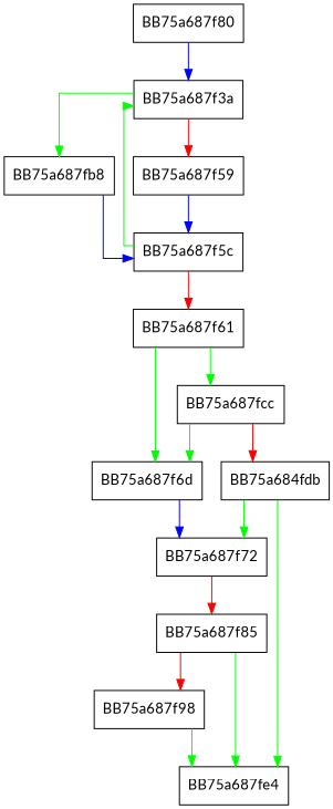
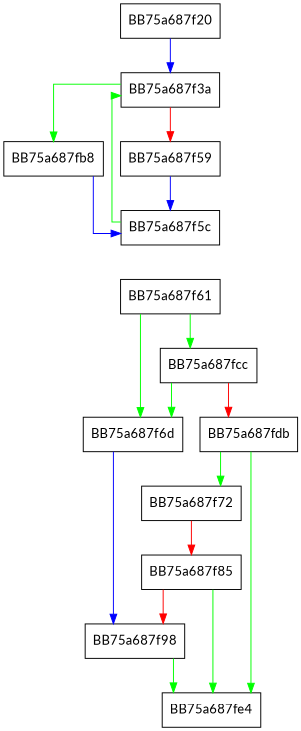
  digraph {
    fontname=Lato
    splines=ortho
    node [fontname=Lato shape=box]
    edge [color=green fontname=Lato]
-   BB75a687f20 [label=BB75a687f80]
+   BB75a687f20
    BB75a687f3a
    BB75a687fb8
    BB75a687f59
    BB75a687f5c
    BB75a687f61
    BB75a687fcc
    BB75a687f6d
-   BB75a687fdb [label=BB75a684fdb]
+   BB75a687fdb
    BB75a687f72
    BB75a687fe4
    BB75a687f85
    BB75a687f98
    BB75a687f20 -> BB75a687f3a [color=blue]
    BB75a687f3a -> BB75a687fb8
    BB75a687f3a -> BB75a687f59 [color=red]
    BB75a687fb8 -> BB75a687f5c [color=blue]
    BB75a687f59 -> BB75a687f5c [color=blue]
    BB75a687f5c -> BB75a687f3a
-   BB75a687f5c -> BB75a687f61 [color=red]
    BB75a687f61 -> BB75a687fcc
    BB75a687f61 -> BB75a687f6d
    BB75a687fcc -> BB75a687f6d
    BB75a687fcc -> BB75a687fdb [color=red]
-   BB75a687f6d -> BB75a687f72 [color=blue]
+   BB75a687f6d -> BB75a687f98 [color=blue]
    BB75a687fdb -> BB75a687f72
    BB75a687fdb -> BB75a687fe4
    BB75a687f72 -> BB75a687f85 [color=red]
    BB75a687f85 -> BB75a687fe4
    BB75a687f85 -> BB75a687f98 [color=red]
    BB75a687f98 -> BB75a687fe4
  }
